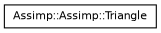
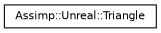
  digraph {
    rankdir=LR
-   n1 [color=black fillcolor=white fontname=Helvetica fontsize=10 height=0.2 label="Assimp::Assimp::Triangle" shape=record style=filled width=0.4]
+   n1 [color=black fillcolor=white fontname=Helvetica fontsize=10 height=0.2 label="Assimp::Unreal::Triangle" shape=record style=filled width=0.4]
  }
